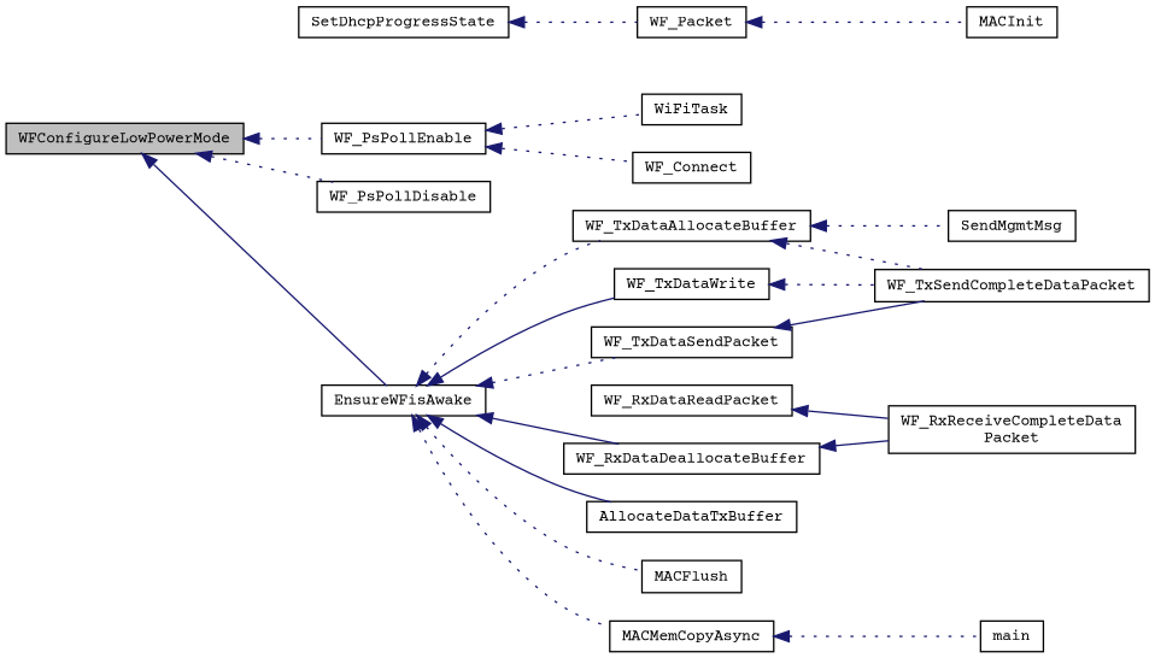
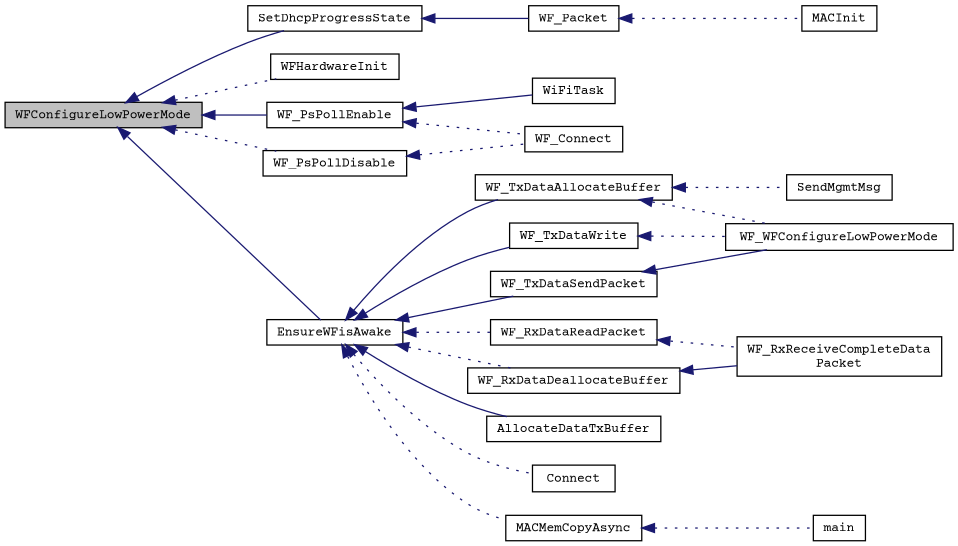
  digraph {
    fontname="Courier Prime"
    rankdir=LR
    node [color=black fillcolor=white fontname="Courier Prime" fontsize=10 shape=record style=filled]
    edge [color=midnightblue dir=back fontname="Courier Prime" fontsize=10 labelfontname=Helvetica labelfontsize=10 style=dotted]
    n1 [fillcolor=grey75 fontcolor=black height=0.2 label=WFConfigureLowPowerMode width=0.4]
    n2 [height=0.2 label=SetDhcpProgressState width=0.4]
+   n3 [height=0.2 label=WFHardwareInit width=0.4]
    n4 [height=0.2 label=WF_PsPollEnable width=0.4]
    n5 [height=0.2 label=WF_PsPollDisable width=0.4]
    n6 [height=0.2 label=EnsureWFisAwake width=0.4]
    n7 [height=0.2 label=WiFiTask width=0.4]
    n8 [height=0.2 label=WF_Packet width=0.4]
    n9 [height=0.2 label=WF_Connect width=0.4]
    n10 [height=0.2 label=WF_TxDataAllocateBuffer width=0.4]
    n11 [height=0.2 label=WF_TxDataWrite width=0.4]
    n12 [height=0.2 label=WF_TxDataSendPacket width=0.4]
    n13 [height=0.2 label=WF_RxDataReadPacket width=0.4]
    n14 [height=0.2 label=WF_RxDataDeallocateBuffer width=0.4]
    n15 [height=0.2 label=AllocateDataTxBuffer width=0.4]
-   n16 [height=0.2 label=MACFlush width=0.4]
+   n16 [height=0.2 label=Connect width=0.4]
    n17 [height=0.2 label=MACMemCopyAsync width=0.4]
    n18 [height=0.2 label=MACInit width=0.4]
    n19 [height=0.2 label=main width=0.4]
    n20 [height=0.2 label=SendMgmtMsg width=0.4]
-   n21 [height=0.2 label=WF_TxSendCompleteDataPacket width=0.4]
+   n21 [height=0.2 label=WF_WFConfigureLowPowerMode width=0.4]
    n22 [height=0.2 label="WF_RxReceiveCompleteData\lPacket" width=0.4]
-   n1 -> n4
+   n1 -> n2 [style=solid]
+   n1 -> n3
+   n1 -> n4 [style=solid]
    n1 -> n5
    n1 -> n6 [style=solid]
-   n2 -> n8
-   n4 -> n7
+   n2 -> n8 [style=solid]
+   n4 -> n7 [style=solid]
    n4 -> n9
-   n6 -> n10
+   n5 -> n9
+   n6 -> n10 [style=solid]
    n6 -> n11 [style=solid]
-   n6 -> n12
-   n6 -> n14 [style=solid]
+   n6 -> n12 [style=solid]
+   n6 -> n13
+   n6 -> n14
    n6 -> n15 [style=solid]
    n6 -> n16
    n6 -> n17
    n8 -> n18
    n10 -> n20
    n10 -> n21
    n11 -> n21
    n12 -> n21 [style=solid]
-   n13 -> n22 [style=solid]
+   n13 -> n22
    n14 -> n22 [style=solid]
    n17 -> n19
  }
